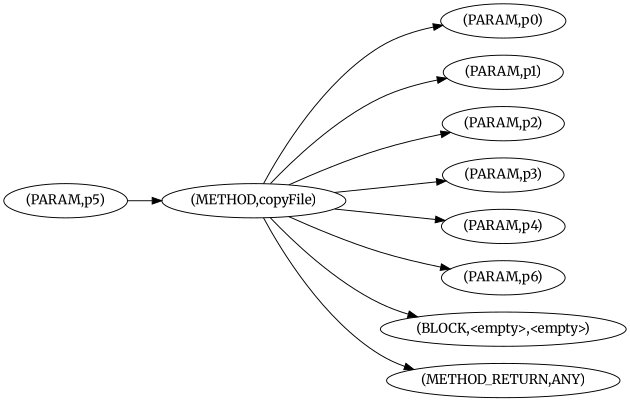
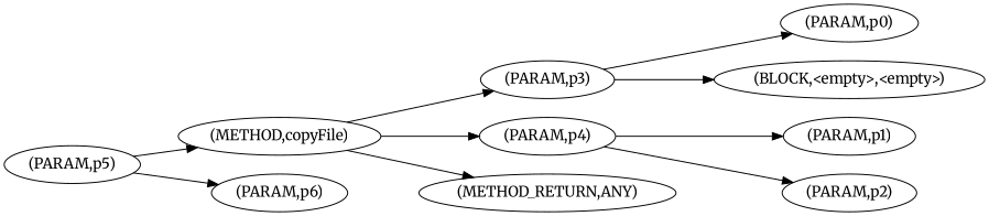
  digraph {
    fontname=Merriweather
    rankdir=LR
    node [fontname=Merriweather]
    edge [fontname=Merriweather]
    n1 [label=<(METHOD,copyFile)>]
    n2 [label=<(PARAM,p0)>]
    n3 [label=<(PARAM,p1)>]
    n4 [label=<(PARAM,p2)>]
    n5 [label=<(PARAM,p3)>]
    n6 [label=<(PARAM,p4)>]
    n7 [label=<(PARAM,p6)>]
    n8 [label=<(BLOCK,&lt;empty&gt;,&lt;empty&gt;)>]
    n9 [label=<(METHOD_RETURN,ANY)>]
    n10 [label=<(PARAM,p5)>]
-   n1 -> n2
-   n1 -> n3
-   n1 -> n4
+   n5 -> n2
+   n6 -> n3
+   n6 -> n4
    n1 -> n5
    n1 -> n6
-   n1 -> n7
-   n1 -> n8
+   n10 -> n7
+   n5 -> n8
    n1 -> n9
    n10 -> n1
  }
